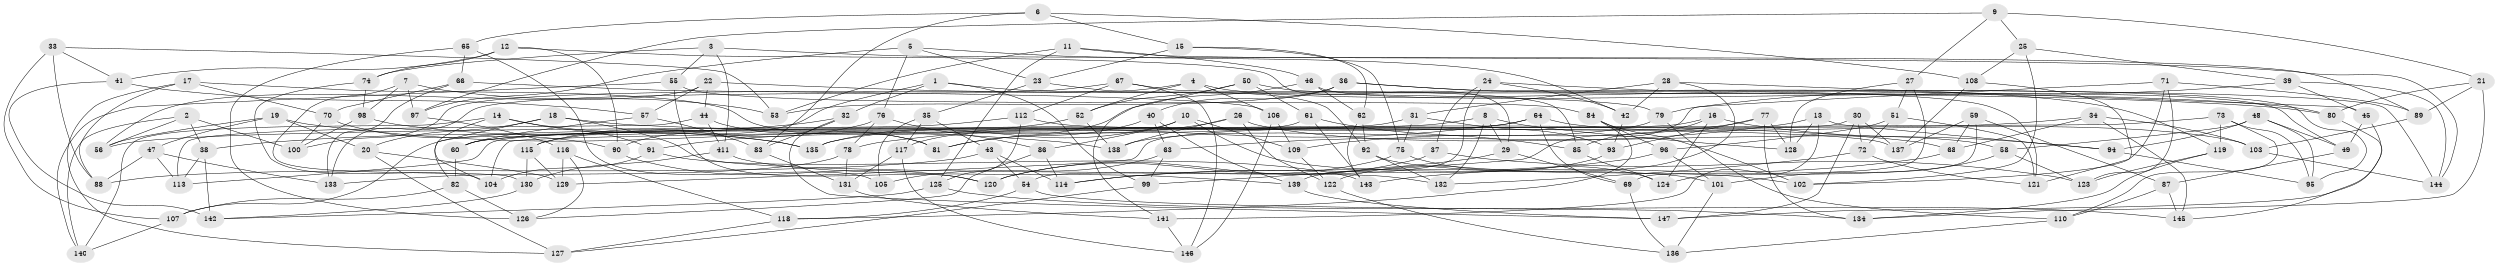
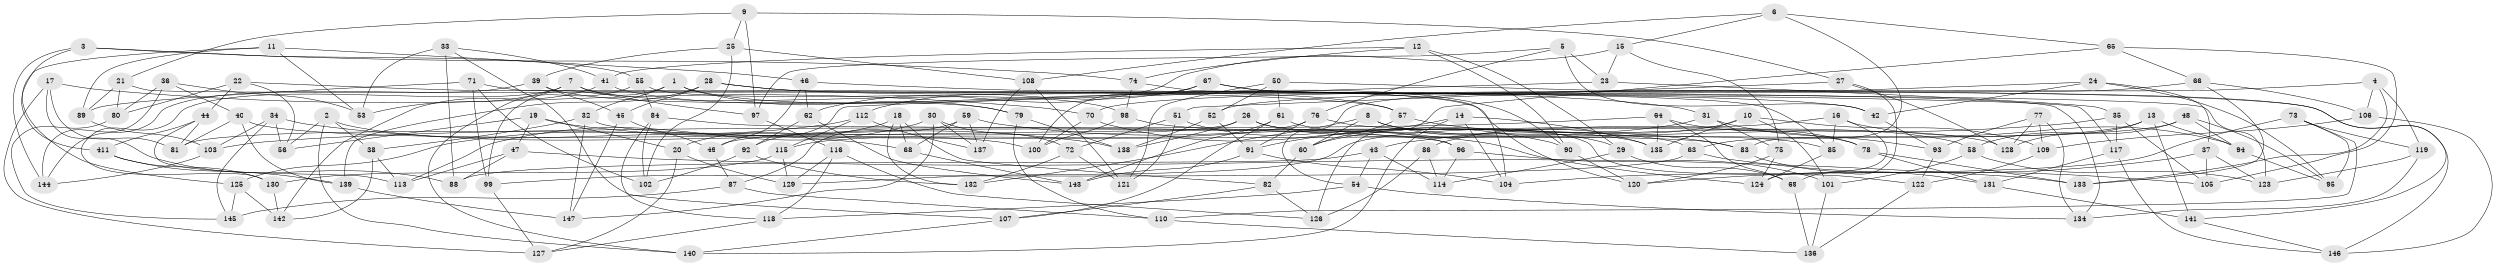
  graph {
    node [color=gray90 style=filled]
    1
    32
    79
    90
    99
    38
    83
    147
    138
    110
    120
    127
    2
    56
    100
    140
    113
    142
    3
    55
    74
    n22 [label=411]
    144
    84
    98
    104
    130
    139
    4
    52
    106
    119
    133
    91
    109
    146
    134
    123
    5
    23
    42
    76
    97
    35
    92
    93
    86
    78
    115
    116
    6
    15
    65
    108
    62
    75
    105
    66
    126
    131
    137
    121
    7
    53
    135
    8
    29
    60
    128
    132
    69
    114
    82
    9
    21
    25
    27
    89
    80
    39
    102
    51
    10
    101
    136
    122
    11
    46
    125
    117
    49
    103
    145
    12
    41
    57
    13
    63
    94
    141
    95
    14
    143
    124
    16
    85
    129
    17
    70
    81
    88
    18
    20
    68
    107
    19
    47
    22
    44
    43
    24
    37
    54
    118
    45
    26
    58
    72
    96
    28
    31
    30
    33
    34
    36
    40
    87
    48
    50
    61
    59
    64
    67
    112
    71
    73
    77
    1 -- 32
    1 -- 79
    1 -- 90
    1 -- 99
    32 -- 38
    32 -- 83
    32 -- 147
    79 -- 138
    79 -- 110
    90 -- 120
    99 -- 127
    38 -- 113
    38 -- 142
    83 -- 131
    110 -- 136
    2 -- 38
    2 -- 56
    2 -- 100
    2 -- 140
    3 -- 55
    3 -- 74
    3 -- n22
    3 -- 144
    55 -- 120
    55 -- 140
    55 -- 84
    74 -- 98
    74 -- 104
    n22 -- 130
    n22 -- 139
    84 -- 102
    84 -- 118
    84 -- 96
    98 -- 100
    98 -- 135
    130 -- 142
    139 -- 147
    4 -- 52
    4 -- 106
    4 -- 119
    4 -- 133
    52 -- 138
    52 -- 91
    106 -- 109
    106 -- 146
    119 -- 134
    119 -- 123
    91 -- 104
    91 -- 143
    109 -- 122
    5 -- 23
    5 -- 42
    5 -- 76
    5 -- 97
    23 -- 35
    23 -- 92
    42 -- 93
-   76 -- 86
+   76 -- 91
    76 -- 78
    76 -- 115
    97 -- 116
    35 -- 105
    35 -- 117
    35 -- 43
    92 -- 132
    92 -- 102
    93 -- 122
    86 -- 126
    86 -- 114
    78 -- 133
    78 -- 131
    115 -- 130
    115 -- 129
    116 -- 126
    116 -- 129
    116 -- 118
    6 -- 83
    6 -- 15
    6 -- 65
    6 -- 108
    15 -- 23
    15 -- 62
    15 -- 75
    65 -- 105
    65 -- 66
    65 -- 126
    108 -- 137
    108 -- 121
    62 -- 92
    62 -- 143
    75 -- 120
    75 -- 124
    66 -- 106
    66 -- 133
    66 -- 70
    131 -- 141
    7 -- 98
    7 -- 130
    7 -- 97
    7 -- 53
    8 -- 29
    8 -- 60
    8 -- 128
    8 -- 132
    29 -- 69
    29 -- 114
    60 -- 82
    69 -- 136
    82 -- 126
    82 -- 107
    9 -- 97
    9 -- 21
    9 -- 25
    9 -- 27
    21 -- 134
    21 -- 89
    21 -- 80
    25 -- 108
    25 -- 39
    25 -- 102
    27 -- 128
    27 -- 69
    27 -- 51
    89 -- 103
    80 -- 145
    39 -- 79
    39 -- 144
    39 -- 45
    51 -- 121
    51 -- 72
    51 -- 96
    10 -- 109
    10 -- 86
    10 -- 135
    10 -- 101
    101 -- 136
    122 -- 136
    11 -- 53
    11 -- 89
    11 -- 46
    11 -- 125
    46 -- 62
    46 -- 117
    46 -- 49
    125 -- 142
    125 -- 145
    117 -- 146
    117 -- 131
    49 -- 87
    103 -- 144
    12 -- 90
    12 -- 74
    12 -- 29
    12 -- 41
    41 -- 142
    41 -- 57
    57 -- 83
    57 -- 60
    13 -- 128
    13 -- 63
    13 -- 94
    13 -- 141
    63 -- 99
    63 -- 105
    94 -- 95
    141 -- 146
    14 -- 140
    14 -- 104
    14 -- 91
    14 -- 135
    16 -- 94
    16 -- 124
    16 -- 85
    16 -- 129
    85 -- 124
    17 -- 127
    17 -- 70
    17 -- 81
    17 -- 88
    70 -- 90
    70 -- 100
    18 -- 132
    18 -- 82
    18 -- 20
    18 -- 68
    20 -- 127
    20 -- 129
    68 -- 143
    107 -- 140
    19 -- 138
    19 -- 56
    19 -- 20
    19 -- 47
    47 -- 113
    47 -- 133
    47 -- 88
    22 -- 56
    22 -- 80
    22 -- 57
    22 -- 44
    44 -- 113
    44 -- n22
    44 -- 81
    43 -- 114
    43 -- 88
    43 -- 54
    24 -- 42
    24 -- 95
    24 -- 37
    24 -- 54
    37 -- 120
    37 -- 123
+   37 -- 105
    54 -- 134
    54 -- 118
    118 -- 127
    45 -- 147
    45 -- 49
    26 -- 138
    26 -- 122
    26 -- 81
    26 -- 58
    58 -- 123
    58 -- 101
    72 -- 121
    72 -- 132
    96 -- 114
    96 -- 101
    28 -- 139
    28 -- 42
    28 -- 45
    28 -- 31
    31 -- 93
    31 -- 75
    31 -- 60
    30 -- 147
    30 -- 113
    30 -- 137
    30 -- 72
    33 -- 53
    33 -- 41
    33 -- 88
    33 -- 107
    34 -- 56
    34 -- 103
    34 -- 145
    34 -- 68
    36 -- 144
    36 -- 53
    36 -- 80
    36 -- 40
    40 -- 139
    40 -- 63
    40 -- 81
    87 -- 110
    87 -- 145
    48 -- 49
    48 -- 94
    48 -- 95
    48 -- 58
    50 -- 52
    50 -- 121
    50 -- 141
    50 -- 61
    61 -- 143
    61 -- 85
    61 -- 107
    59 -- 137
    59 -- 124
    59 -- 68
    59 -- 87
    64 -- 78
    64 -- 135
    64 -- 69
    64 -- 103
    67 -- 100
    67 -- 146
    67 -- 85
    67 -- 112
    112 -- 115
    112 -- 137
    112 -- 125
    71 -- 99
    71 -- 123
    71 -- 89
    71 -- 102
    73 -- 110
    73 -- 104
    73 -- 119
    73 -- 95
    77 -- 109
    77 -- 134
    77 -- 93
    77 -- 128
  }
